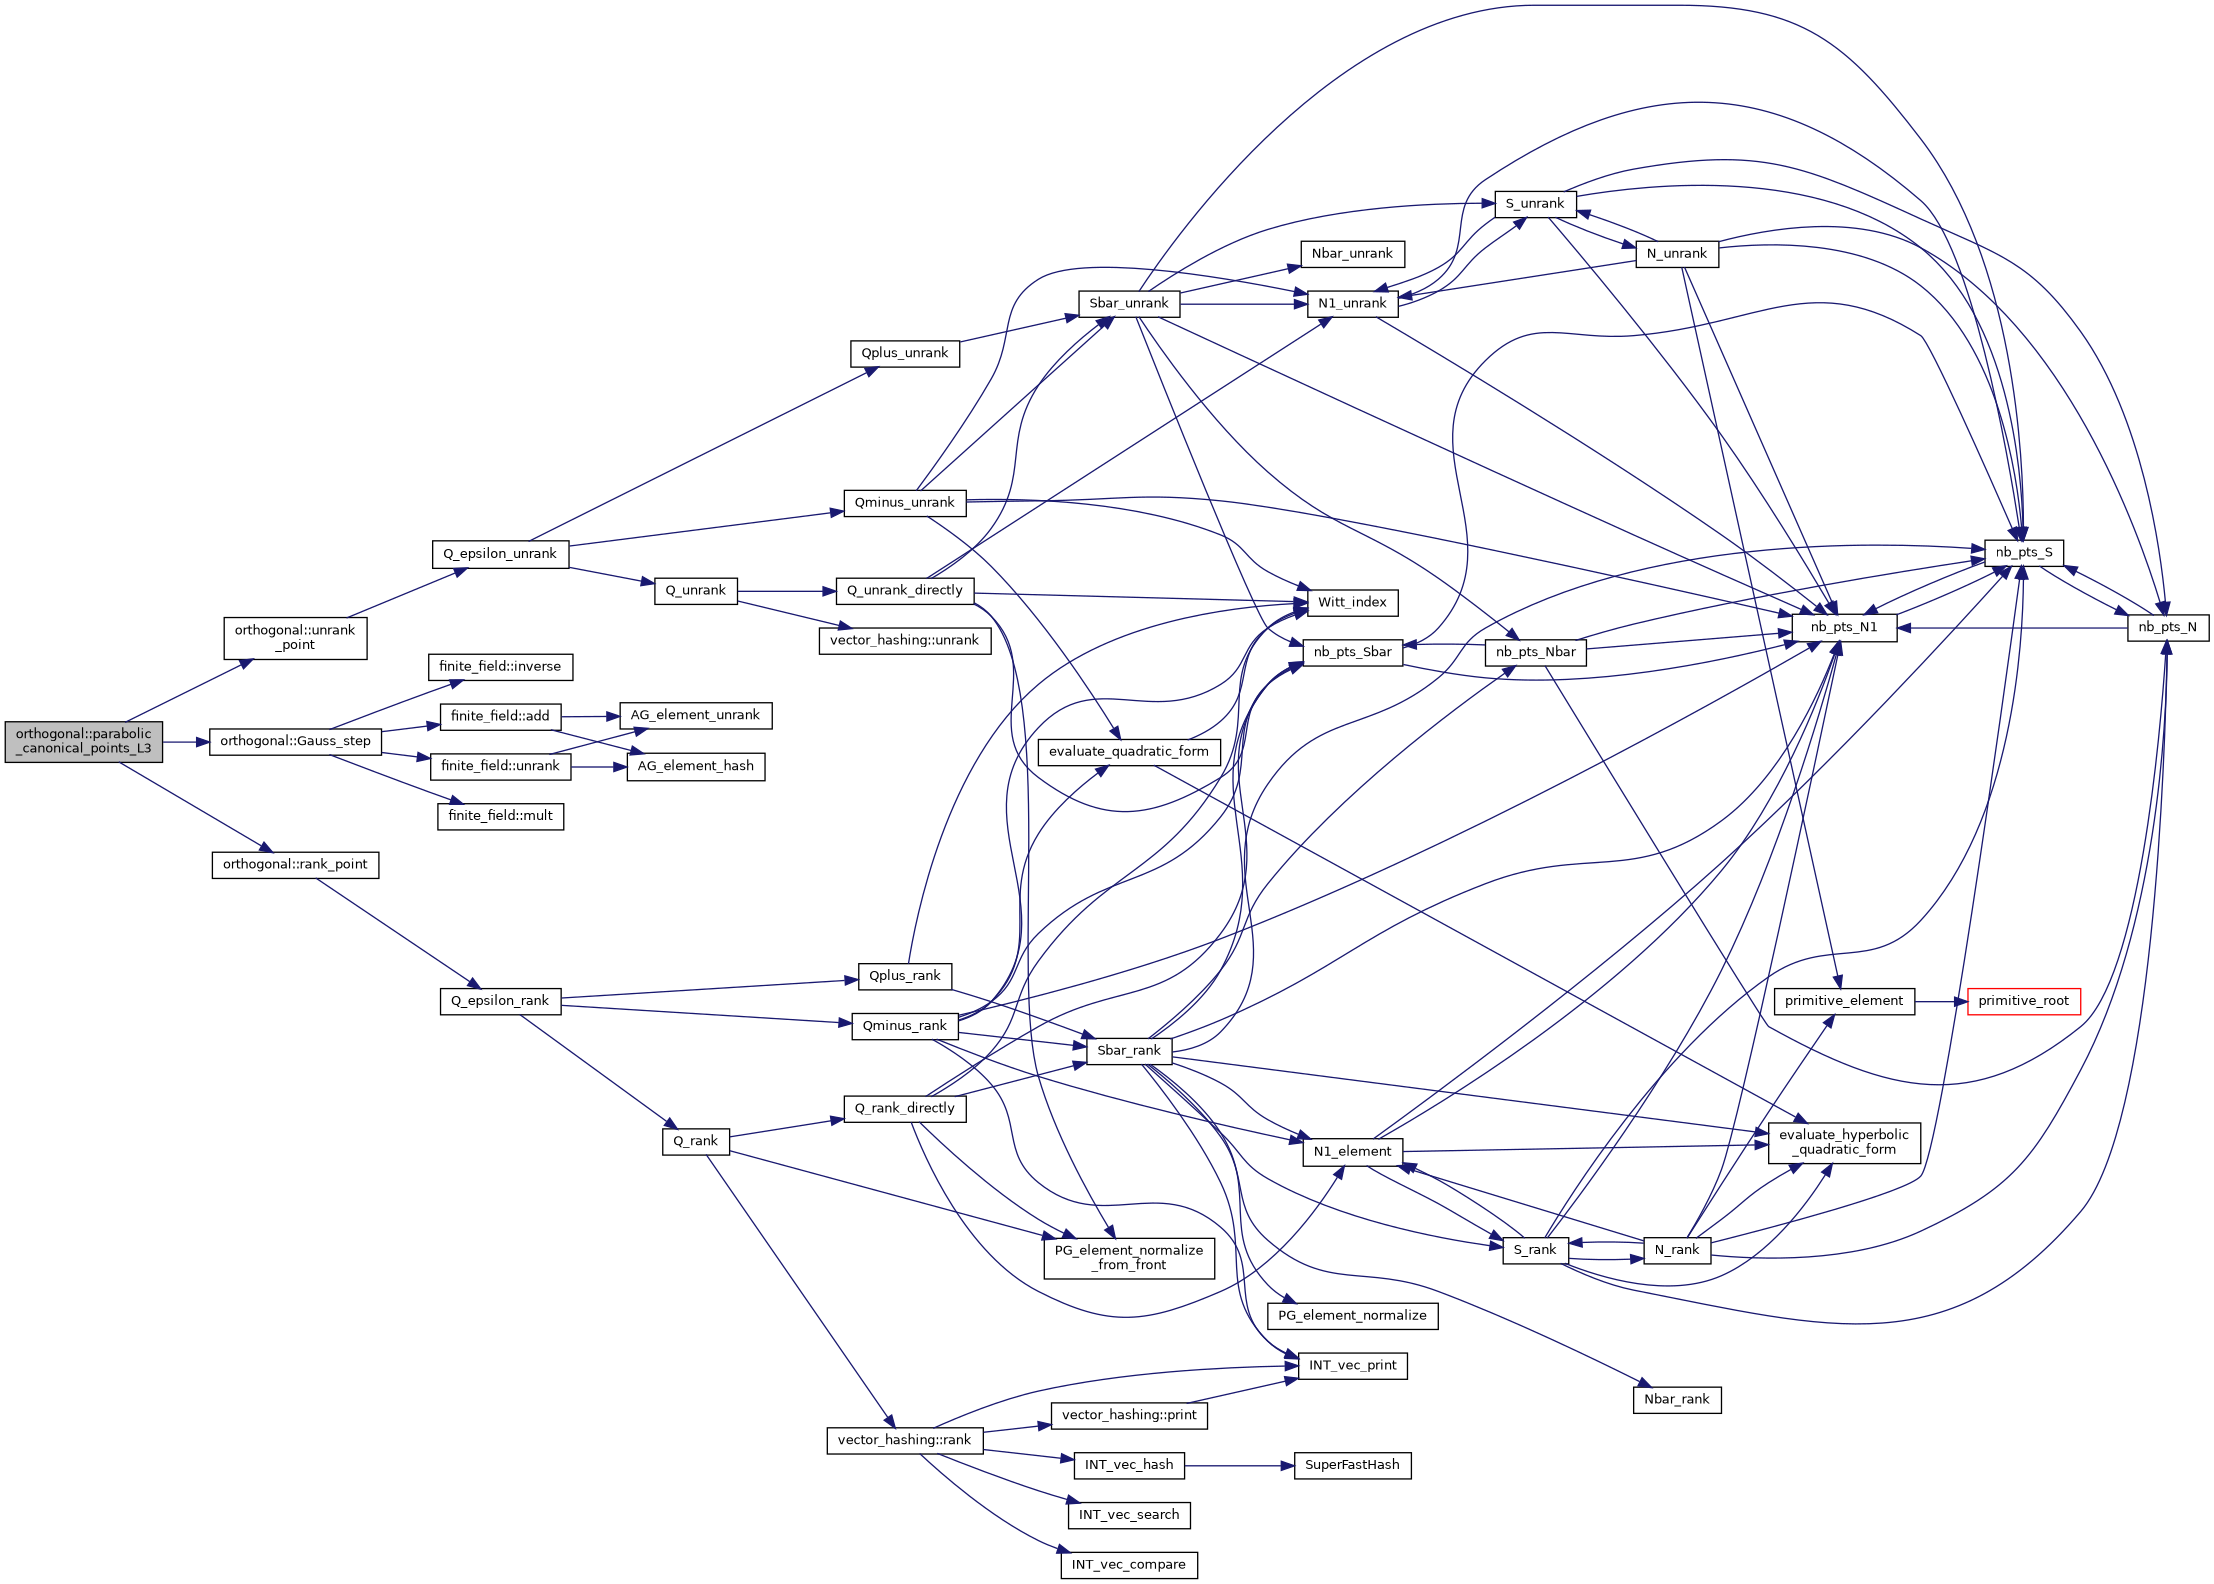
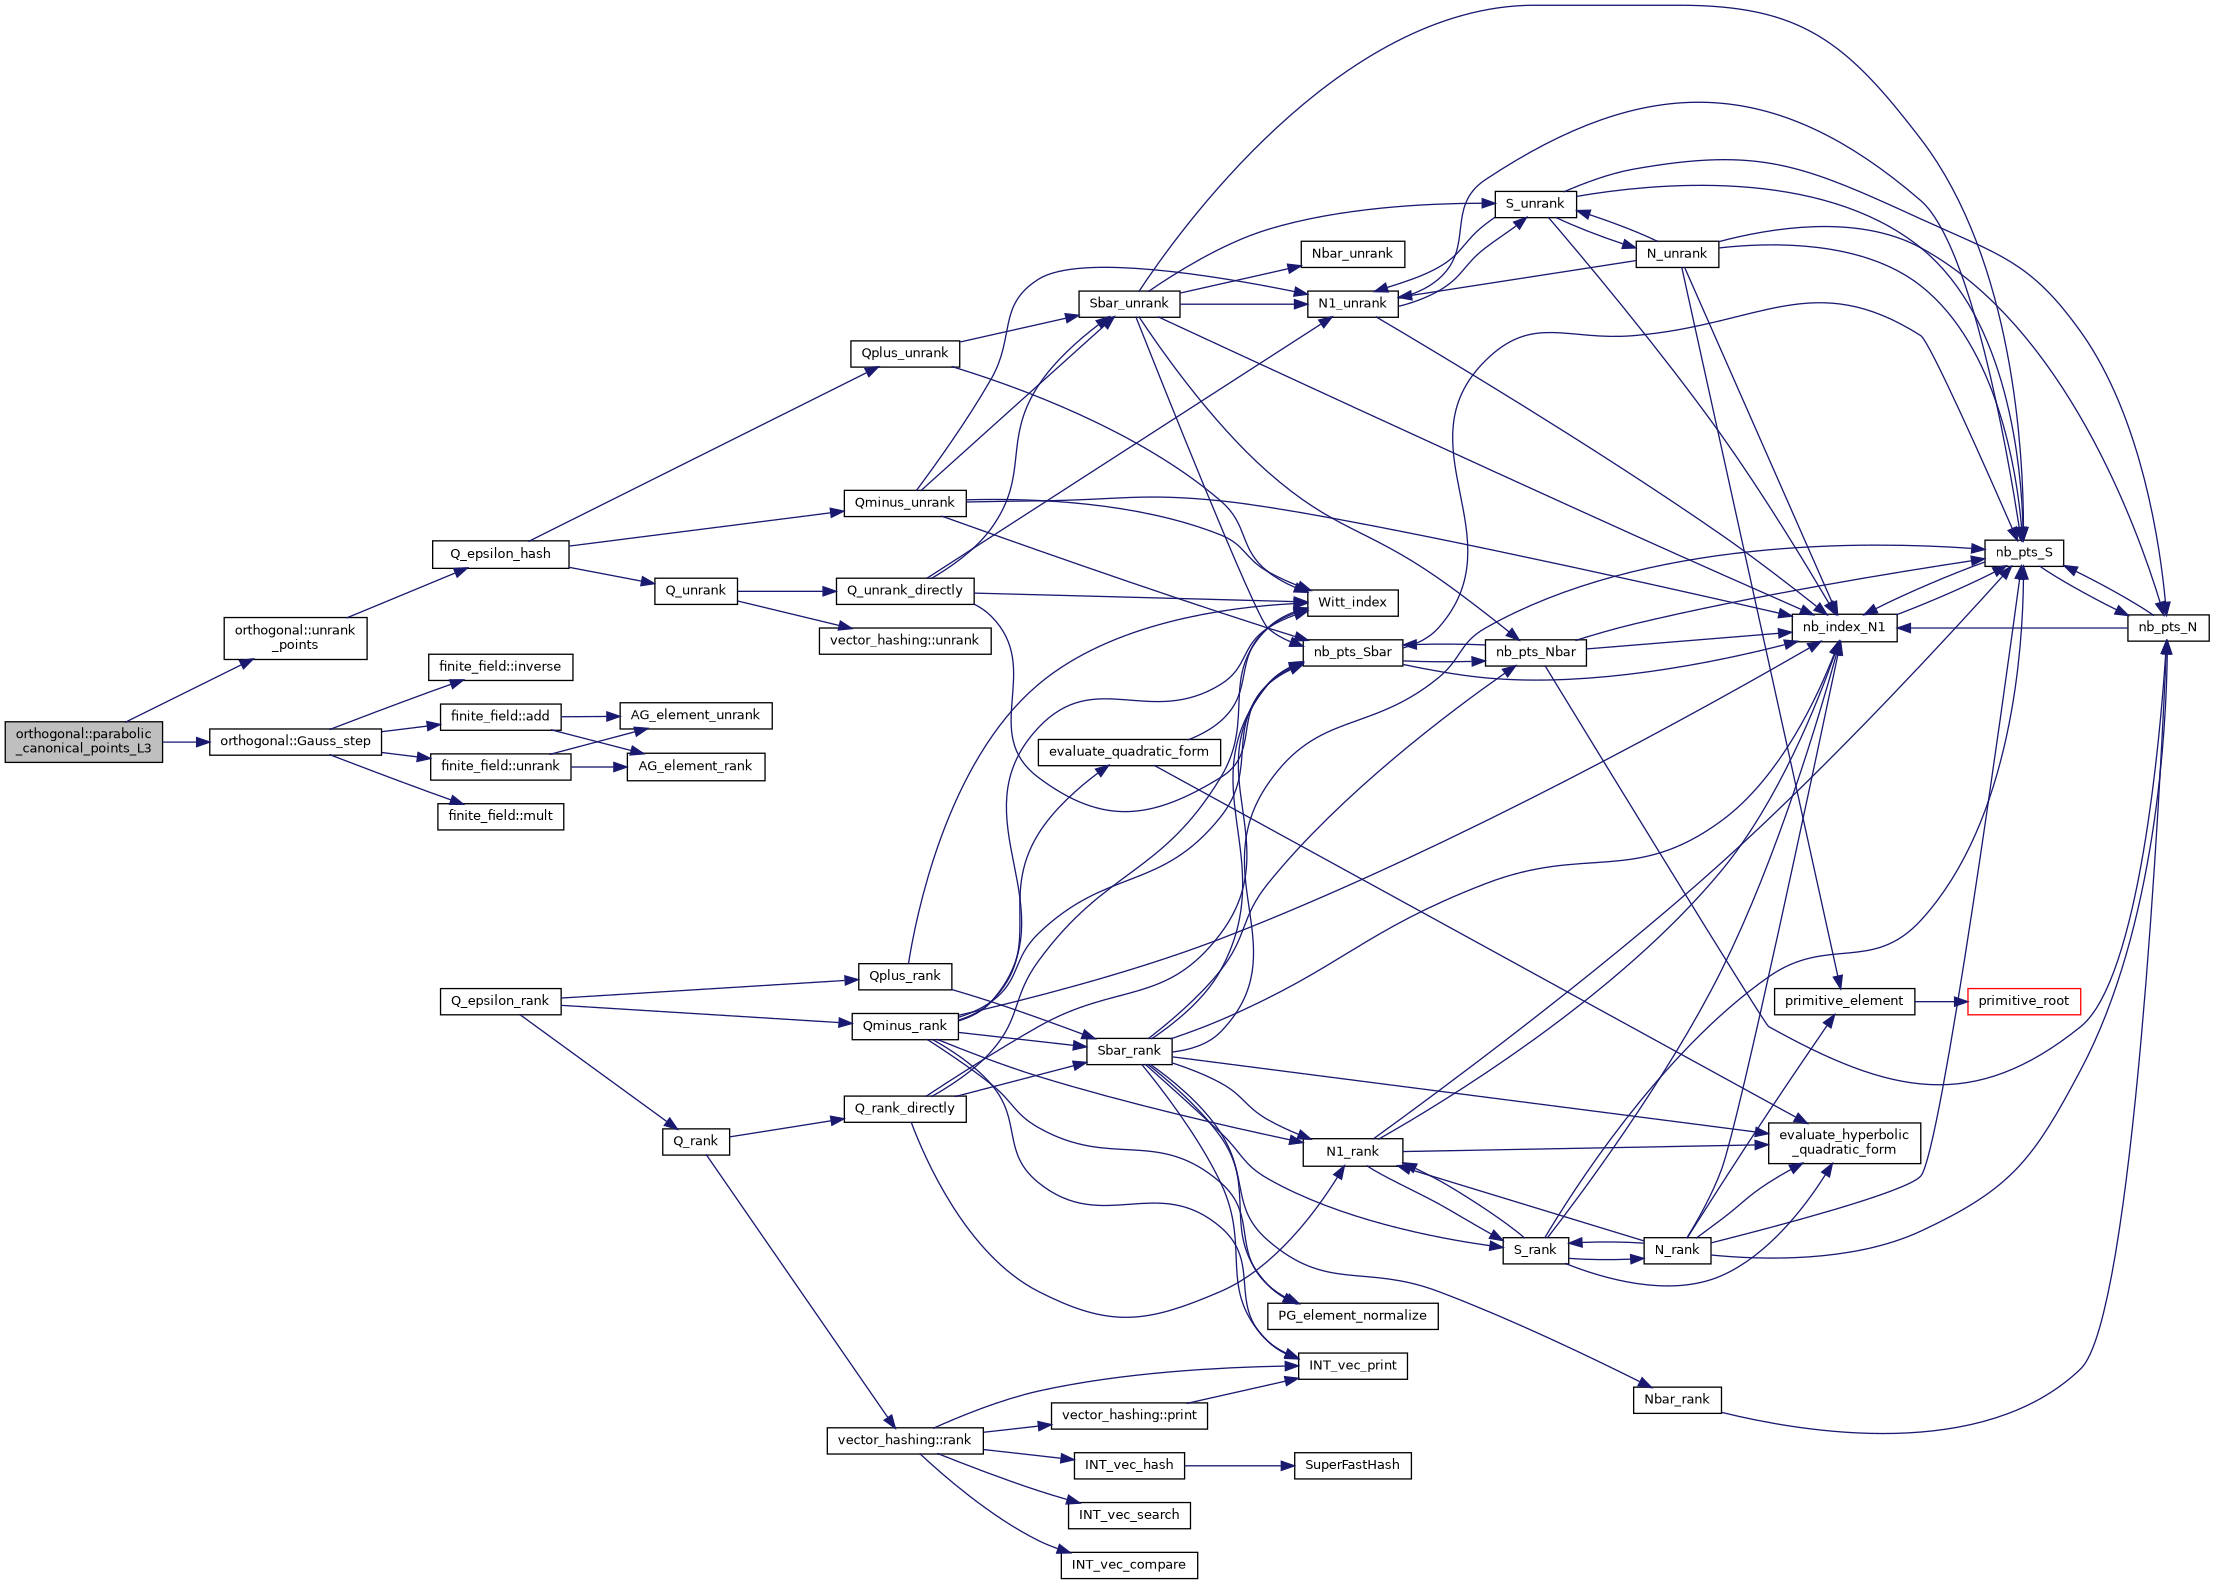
  digraph {
    fontname="DejaVu Sans"
    rankdir=LR
    node [color=black fillcolor=white fontname="DejaVu Sans" fontsize=10 shape=record style=filled]
    edge [color=midnightblue fontname="DejaVu Sans" fontsize=10 labelfontname=Helvetica labelfontsize=10 style=solid]
    n1 [fillcolor=grey75 fontcolor=black height=0.2 label="orthogonal::parabolic\l_canonical_points_L3" width=0.4]
-   n2 [height=0.2 label="orthogonal::unrank\l_point" width=0.4]
+   n2 [height=0.2 label="orthogonal::unrank\l_points" width=0.4]
    n3 [height=0.2 label="orthogonal::Gauss_step" width=0.4]
-   n4 [height=0.2 label="orthogonal::rank_point" width=0.4]
-   n5 [height=0.2 label=Q_epsilon_unrank width=0.4]
+   n5 [height=0.2 label=Q_epsilon_hash width=0.4]
    n6 [height=0.2 label="finite_field::unrank" width=0.4]
    n7 [height=0.2 label="finite_field::mult" width=0.4]
    n8 [height=0.2 label="finite_field::inverse" width=0.4]
    n9 [height=0.2 label="finite_field::add" width=0.4]
    n10 [height=0.2 label=Q_epsilon_rank width=0.4]
    n11 [height=0.2 label=Q_unrank width=0.4]
    n12 [height=0.2 label=Qplus_unrank width=0.4]
    n13 [height=0.2 label=Qminus_unrank width=0.4]
    n14 [height=0.2 label="vector_hashing::unrank" width=0.4]
    n15 [height=0.2 label=Q_unrank_directly width=0.4]
    n16 [height=0.2 label=Witt_index width=0.4]
    n17 [height=0.2 label=Sbar_unrank width=0.4]
    n18 [height=0.2 label=nb_pts_Sbar width=0.4]
    n19 [height=0.2 label=N1_unrank width=0.4]
-   n20 [height=0.2 label=nb_pts_N1 width=0.4]
-   n21 [height=0.2 label="PG_element_normalize\l_from_front" width=0.4]
+   n20 [height=0.2 label=nb_index_N1 width=0.4]
    n22 [height=0.2 label=nb_pts_S width=0.4]
    n23 [height=0.2 label=nb_pts_Nbar width=0.4]
    n24 [height=0.2 label=S_unrank width=0.4]
    n25 [height=0.2 label=Nbar_unrank width=0.4]
    n26 [height=0.2 label=nb_pts_N width=0.4]
    n27 [height=0.2 label=N_unrank width=0.4]
    n28 [height=0.2 label=primitive_element width=0.4]
    n29 [color=red height=0.2 label=primitive_root width=0.4]
    n30 [height=0.2 label=AG_element_unrank width=0.4]
-   n31 [height=0.2 label=AG_element_hash width=0.4]
+   n31 [height=0.2 label=AG_element_rank width=0.4]
    n32 [height=0.2 label=Q_rank width=0.4]
    n33 [height=0.2 label=Qplus_rank width=0.4]
    n34 [height=0.2 label=Qminus_rank width=0.4]
    n35 [height=0.2 label="vector_hashing::rank" width=0.4]
    n36 [height=0.2 label=Q_rank_directly width=0.4]
    n37 [height=0.2 label=Sbar_rank width=0.4]
    n38 [height=0.2 label=INT_vec_print width=0.4]
-   n39 [height=0.2 label=N1_element width=0.4]
+   n39 [height=0.2 label=N1_rank width=0.4]
    n40 [height=0.2 label=PG_element_normalize width=0.4]
    n41 [height=0.2 label=evaluate_quadratic_form width=0.4]
    n42 [height=0.2 label=INT_vec_hash width=0.4]
    n43 [height=0.2 label=INT_vec_search width=0.4]
    n44 [height=0.2 label=INT_vec_compare width=0.4]
    n45 [height=0.2 label="vector_hashing::print" width=0.4]
    n46 [height=0.2 label=SuperFastHash width=0.4]
    n47 [height=0.2 label=S_rank width=0.4]
    n48 [height=0.2 label="evaluate_hyperbolic\l_quadratic_form" width=0.4]
    n49 [height=0.2 label=Nbar_rank width=0.4]
    n50 [height=0.2 label=N_rank width=0.4]
    n1 -> n2
    n1 -> n3
-   n1 -> n4
    n2 -> n5
    n3 -> n6
    n3 -> n7
    n3 -> n8
    n3 -> n9
-   n4 -> n10
    n5 -> n11
    n5 -> n12
    n5 -> n13
    n6 -> n30
    n6 -> n31
    n9 -> n30
    n9 -> n31
    n10 -> n32
    n10 -> n33
    n10 -> n34
    n11 -> n14
    n11 -> n15
+   n12 -> n16
    n12 -> n17
    n13 -> n16
    n13 -> n17
-   n13 -> n41
+   n13 -> n18
    n13 -> n19
    n13 -> n20
    n15 -> n16
    n15 -> n17
    n15 -> n18
    n15 -> n19
-   n15 -> n21
    n17 -> n18
    n17 -> n19
    n17 -> n20
    n17 -> n22
    n17 -> n23
    n17 -> n24
    n17 -> n25
    n18 -> n20
    n18 -> n22
+   n18 -> n23
    n19 -> n20
    n19 -> n22
    n19 -> n24
    n20 -> n22
    n22 -> n20
    n22 -> n26
    n23 -> n18
    n23 -> n20
    n23 -> n22
    n23 -> n26
    n24 -> n19
    n24 -> n20
    n24 -> n22
    n24 -> n26
    n24 -> n27
    n26 -> n20
    n26 -> n22
    n27 -> n19
    n27 -> n20
    n27 -> n22
    n27 -> n24
    n27 -> n26
    n27 -> n28
    n28 -> n29
-   n32 -> n21
    n32 -> n35
    n32 -> n36
    n33 -> n16
    n33 -> n37
    n34 -> n16
    n34 -> n18
    n34 -> n20
    n34 -> n37
    n34 -> n38
    n34 -> n39
+   n34 -> n40
    n34 -> n41
    n35 -> n38
    n35 -> n42
    n35 -> n43
    n35 -> n44
    n35 -> n45
    n36 -> n16
    n36 -> n18
-   n36 -> n21
    n36 -> n37
    n36 -> n39
    n37 -> n18
    n37 -> n20
    n37 -> n22
    n37 -> n23
    n37 -> n38
    n37 -> n39
    n37 -> n40
    n37 -> n47
    n37 -> n48
    n37 -> n49
    n39 -> n20
    n39 -> n22
    n39 -> n47
    n39 -> n48
    n41 -> n16
    n41 -> n48
    n42 -> n46
    n45 -> n38
    n47 -> n20
    n47 -> n22
-   n47 -> n26
+   n49 -> n26
    n47 -> n39
    n47 -> n48
    n47 -> n50
    n50 -> n20
    n50 -> n22
    n50 -> n26
    n50 -> n28
    n50 -> n39
    n50 -> n47
    n50 -> n48
  }
